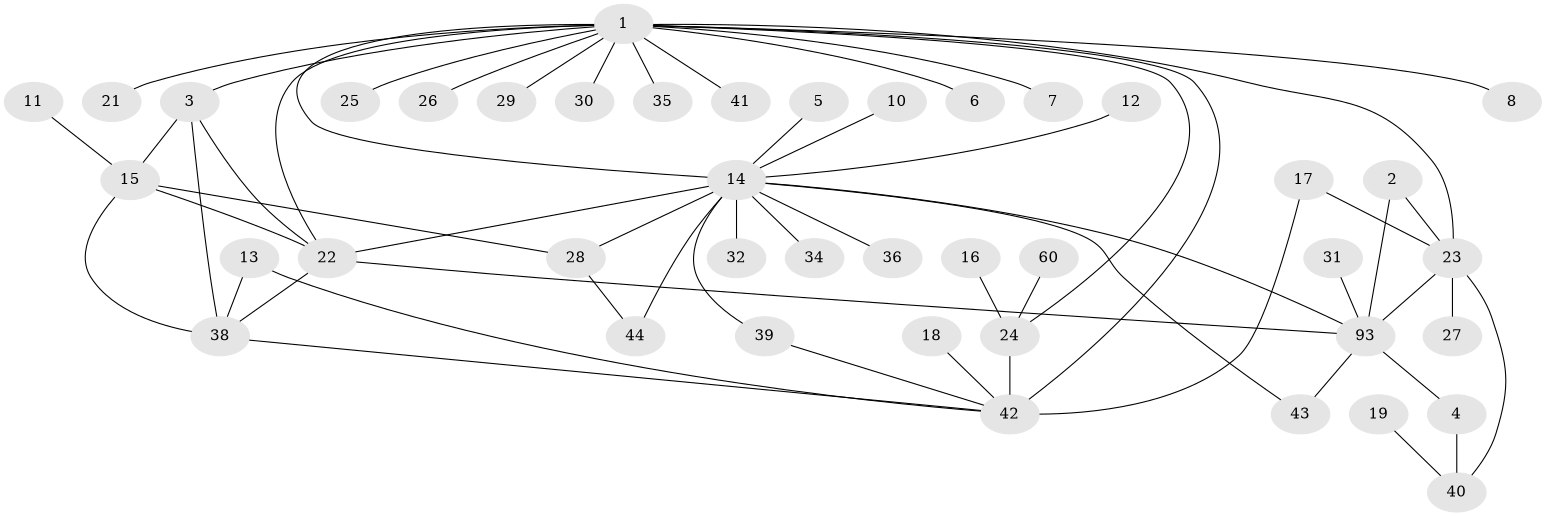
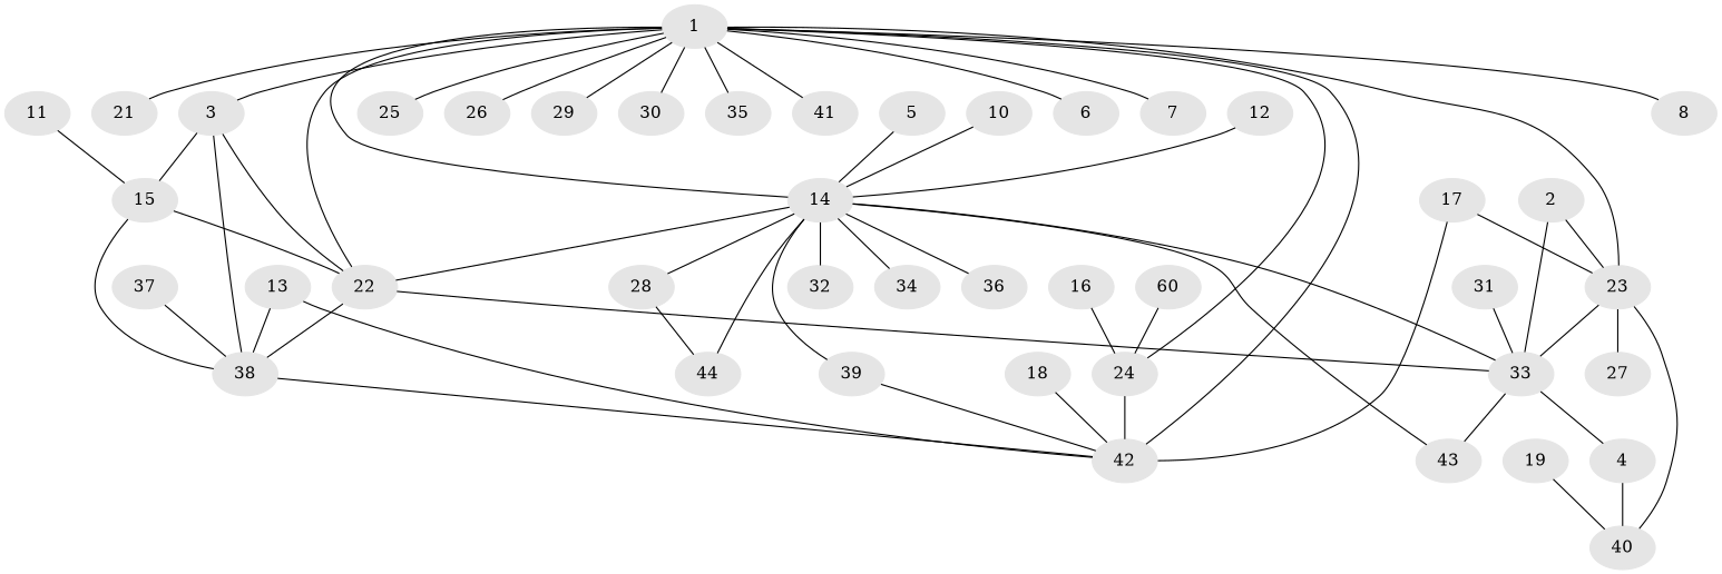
  graph {
    node [color=gray90 style=filled]
    edge [weight=1.0]
    1
    3
    6
    7
    8
    14
    21
    22
    23
    24
    25
    26
    29
    30
    35
    41
    42
    15
    38
-   33 [label=93]
+   33
    28
    32
    34
    36
    39
    43
    44
    40
    27
    2
    4
    5
    10
    11
    12
    13
    16
    17
    18
    19
    n41 [label=60]
    31
+   37
    1 -- 3
    1 -- 6
    1 -- 7
    1 -- 8
    1 -- 14
    1 -- 21
    1 -- 22
    1 -- 23
    1 -- 24
    1 -- 25
    1 -- 26
    1 -- 29
    1 -- 30
    1 -- 35
    1 -- 41
    1 -- 42
    3 -- 22
    3 -- 15
    3 -- 38
    14 -- 22
    14 -- 33
    14 -- 28 [weight=2.0]
    14 -- 32
    14 -- 34
    14 -- 36
    14 -- 39
    14 -- 43
    14 -- 44 [weight=2.0]
    22 -- 38
    22 -- 33
    23 -- 33
    23 -- 40
    23 -- 27
    24 -- 42 [weight=3.0]
    15 -- 22
    15 -- 38
-   15 -- 28
    38 -- 42
    33 -- 43
    33 -- 4
    28 -- 44
    39 -- 42
    2 -- 23
    2 -- 33
    4 -- 40
    5 -- 14
    10 -- 14
    11 -- 15
    12 -- 14
    13 -- 42
    13 -- 38
    16 -- 24
    17 -- 23
    17 -- 42
    18 -- 42
    19 -- 40
    n41 -- 24
    31 -- 33
+   37 -- 38
  }
